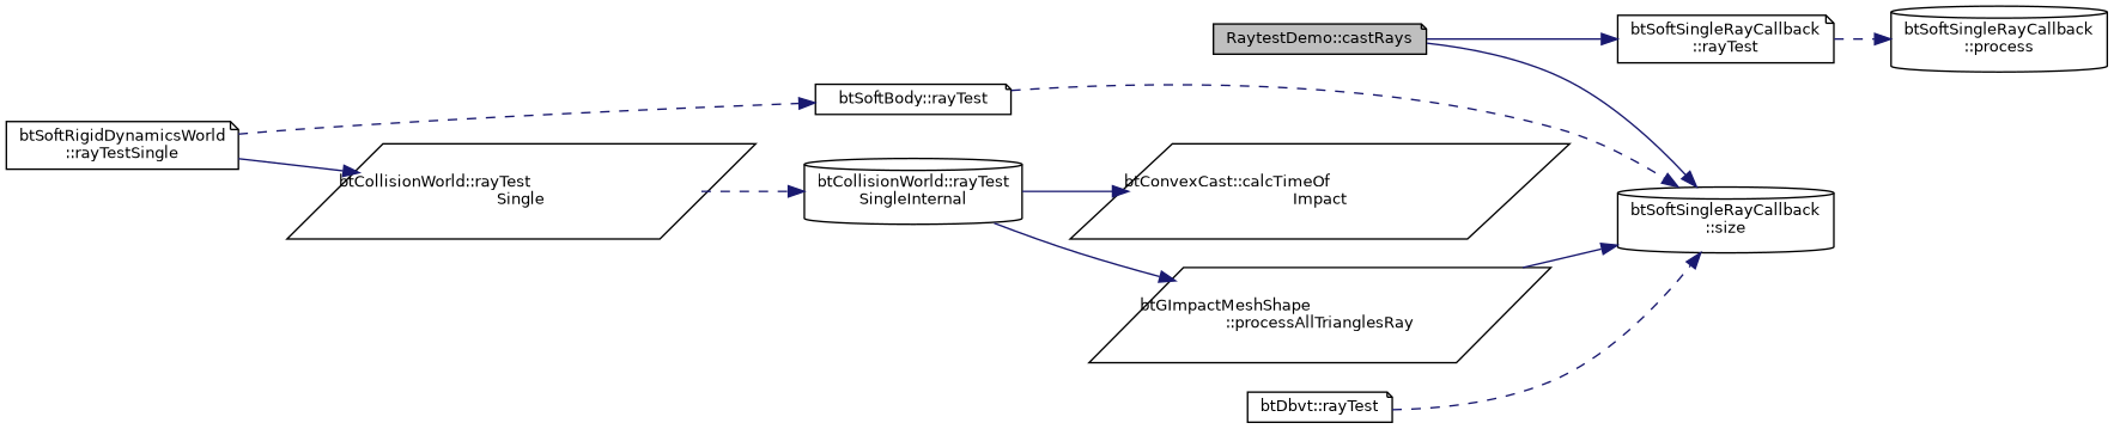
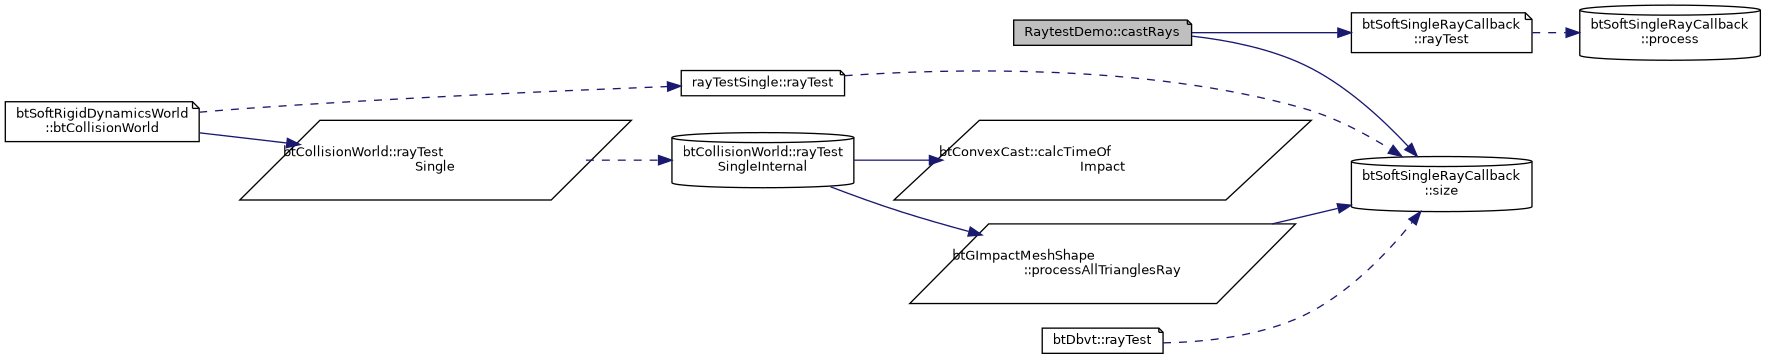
  digraph {
    rankdir=LR
    node [color=black fillcolor=white fontname=Helvetica fontsize=10 shape=note style=filled]
    edge [color=midnightblue fontname=Helvetica fontsize=10 labelfontname=Helvetica labelfontsize=10 style=solid]
    n1 [fillcolor=grey75 fontcolor=black height=0.2 label="RaytestDemo::castRays" width=0.4]
    n2 [height=0.2 label="btSoftSingleRayCallback\l::rayTest" width=0.4]
    n3 [height=0.2 label="btSoftSingleRayCallback\l::size" shape=cylinder width=0.4]
    n4 [height=0.2 label="btSoftSingleRayCallback\l::process" shape=cylinder width=0.4]
-   n5 [height=0.2 label="btSoftRigidDynamicsWorld\l::rayTestSingle" width=0.4]
-   n6 [height=0.2 label="btSoftBody::rayTest" width=0.4]
+   n5 [height=0.2 label="btSoftRigidDynamicsWorld\l::btCollisionWorld" width=0.4]
+   n6 [height=0.2 label="rayTestSingle::rayTest" width=0.4]
    n7 [height=0.2 label="btCollisionWorld::rayTest\lSingle" shape=parallelogram width=0.4]
    n8 [height=0.2 label="btCollisionWorld::rayTest\lSingleInternal" shape=cylinder width=0.4]
    n9 [height=0.2 label="btConvexCast::calcTimeOf\lImpact" shape=parallelogram width=0.4]
    n10 [height=0.2 label="btGImpactMeshShape\l::processAllTrianglesRay" shape=parallelogram width=0.4]
    n11 [height=0.2 label="btDbvt::rayTest" width=0.4]
    n1 -> n2
    n1 -> n3
    n2 -> n4 [style=dashed]
    n5 -> n6 [style=dashed]
    n5 -> n7
    n6 -> n3 [style=dashed]
    n7 -> n8 [style=dashed]
    n8 -> n9
    n8 -> n10
    n10 -> n3
    n11 -> n3 [style=dashed]
  }
